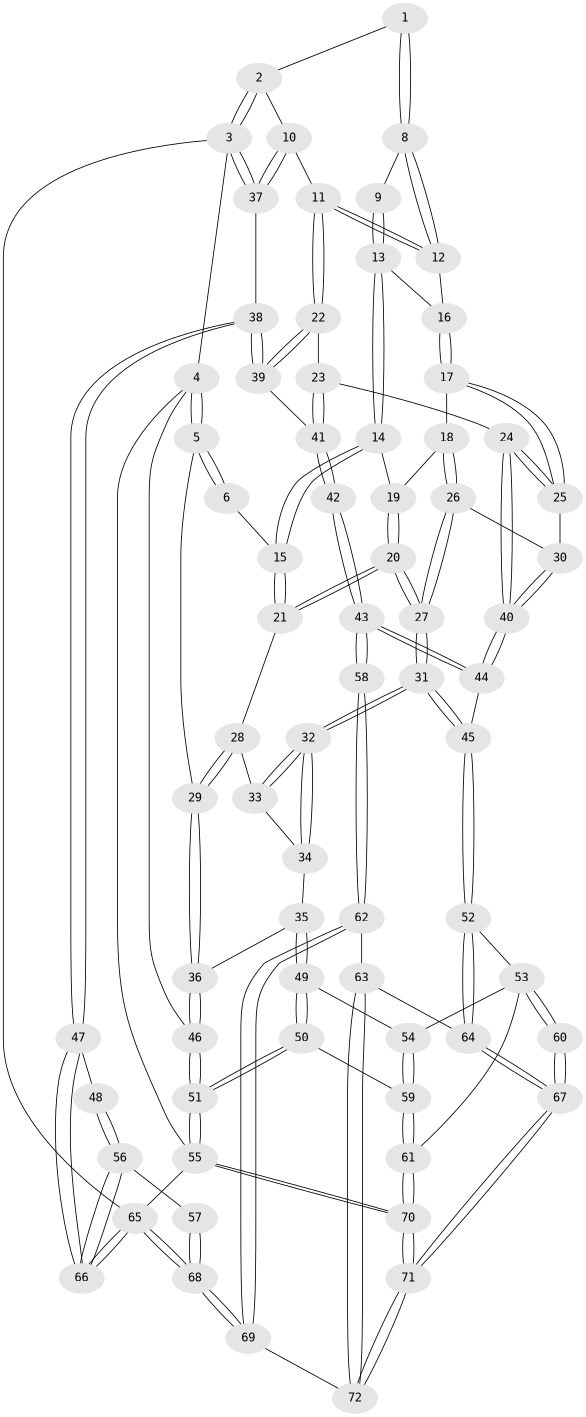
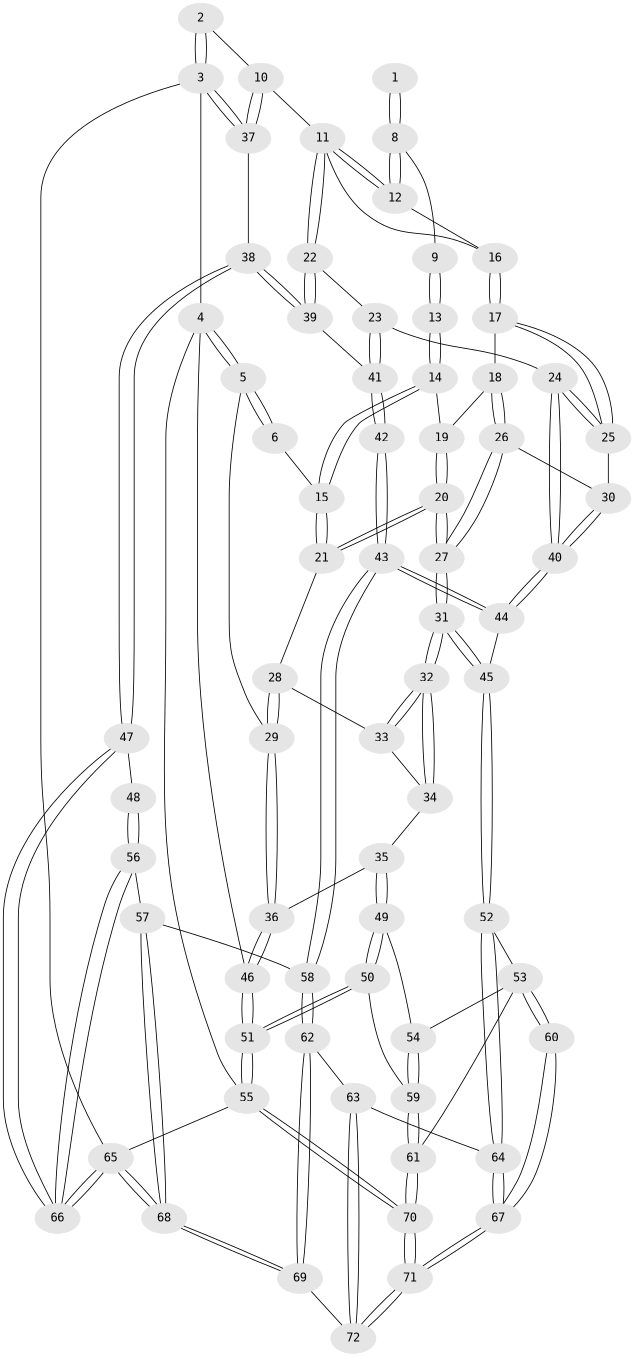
  graph {
    fontname="DejaVu Sans Mono"
    node [color=gray90 fontname="DejaVu Sans Mono" style=filled]
    edge [fontname="DejaVu Sans Mono"]
    1
    2
    8
    3
    10
    9
    12
    4
    37
    65
    11
    5
    46
    55
    38
    66
    68
    6
    29
    51
    70
    15
    36
    21
    13
    16
    14
    22
    23
    39
    17
    19
    20
    28
    18
    25
    26
    30
    27
    31
    33
    24
    41
    40
    42
    44
    32
    45
    34
    52
    35
    49
    50
    54
    47
    48
    43
    58
    56
    62
    53
    64
    57
    59
    61
    60
    67
    71
    69
    63
    72
-   1 -- 2
    1 -- 8
    1 -- 8
    2 -- 3
    2 -- 3
    2 -- 10
    8 -- 9
    8 -- 12
    8 -- 12
    3 -- 4
    3 -- 37
    3 -- 37
    3 -- 65
    10 -- 37
    10 -- 37
    10 -- 11
    9 -- 13
    9 -- 13
    12 -- 16
    4 -- 5
    4 -- 5
    4 -- 46
    4 -- 55
    37 -- 38
    65 -- 66
    65 -- 66
    65 -- 68
    65 -- 68
    11 -- 12
    11 -- 12
    11 -- 22
    11 -- 22
    5 -- 6
    5 -- 6
    5 -- 29
    46 -- 51
    46 -- 51
    55 -- 65
    55 -- 70
    55 -- 70
    38 -- 39
    38 -- 39
    38 -- 47
    38 -- 47
    68 -- 69
    68 -- 69
    6 -- 15
    29 -- 36
    29 -- 36
    51 -- 55
    51 -- 55
    70 -- 71
    70 -- 71
    15 -- 21
    15 -- 21
    36 -- 46
    36 -- 46
    21 -- 28
-   13 -- 16
+   11 -- 16
    13 -- 14
    13 -- 14
    16 -- 17
    16 -- 17
    14 -- 15
    14 -- 15
    14 -- 19
    22 -- 23
    22 -- 39
    22 -- 39
    23 -- 24
    23 -- 41
    23 -- 41
    39 -- 41
    17 -- 18
    17 -- 25
    17 -- 25
    19 -- 20
    19 -- 20
    20 -- 21
    20 -- 21
    20 -- 27
    20 -- 27
    28 -- 29
    28 -- 29
    28 -- 33
    18 -- 19
    18 -- 26
    18 -- 26
    25 -- 30
    26 -- 30
    26 -- 27
    26 -- 27
    30 -- 40
    30 -- 40
    27 -- 31
    27 -- 31
    31 -- 32
    31 -- 32
    31 -- 45
    31 -- 45
    33 -- 34
    24 -- 25
    24 -- 25
    24 -- 40
    24 -- 40
    41 -- 42
    41 -- 42
    40 -- 44
    40 -- 44
    42 -- 43
    42 -- 43
    44 -- 45
    32 -- 33
    32 -- 33
    32 -- 34
    32 -- 34
    45 -- 52
    45 -- 52
    34 -- 35
    52 -- 53
    52 -- 64
    52 -- 64
    35 -- 36
    35 -- 49
    35 -- 49
    49 -- 50
    49 -- 50
    49 -- 54
    50 -- 51
    50 -- 51
    50 -- 59
    54 -- 59
    54 -- 59
    47 -- 66
    47 -- 66
    47 -- 48
    48 -- 56
    48 -- 56
    43 -- 44
    43 -- 44
    43 -- 58
    43 -- 58
    58 -- 62
    58 -- 62
    56 -- 66
    56 -- 66
    56 -- 57
    62 -- 69
    62 -- 69
    62 -- 63
    53 -- 54
    53 -- 61
    53 -- 60
    53 -- 60
    64 -- 67
    64 -- 67
    57 -- 68
    57 -- 68
+   57 -- 58
    59 -- 61
    59 -- 61
    61 -- 70
    61 -- 70
    60 -- 67
    60 -- 67
    67 -- 71
    67 -- 71
    71 -- 72
    71 -- 72
    69 -- 72
    63 -- 64
    63 -- 72
    63 -- 72
  }
